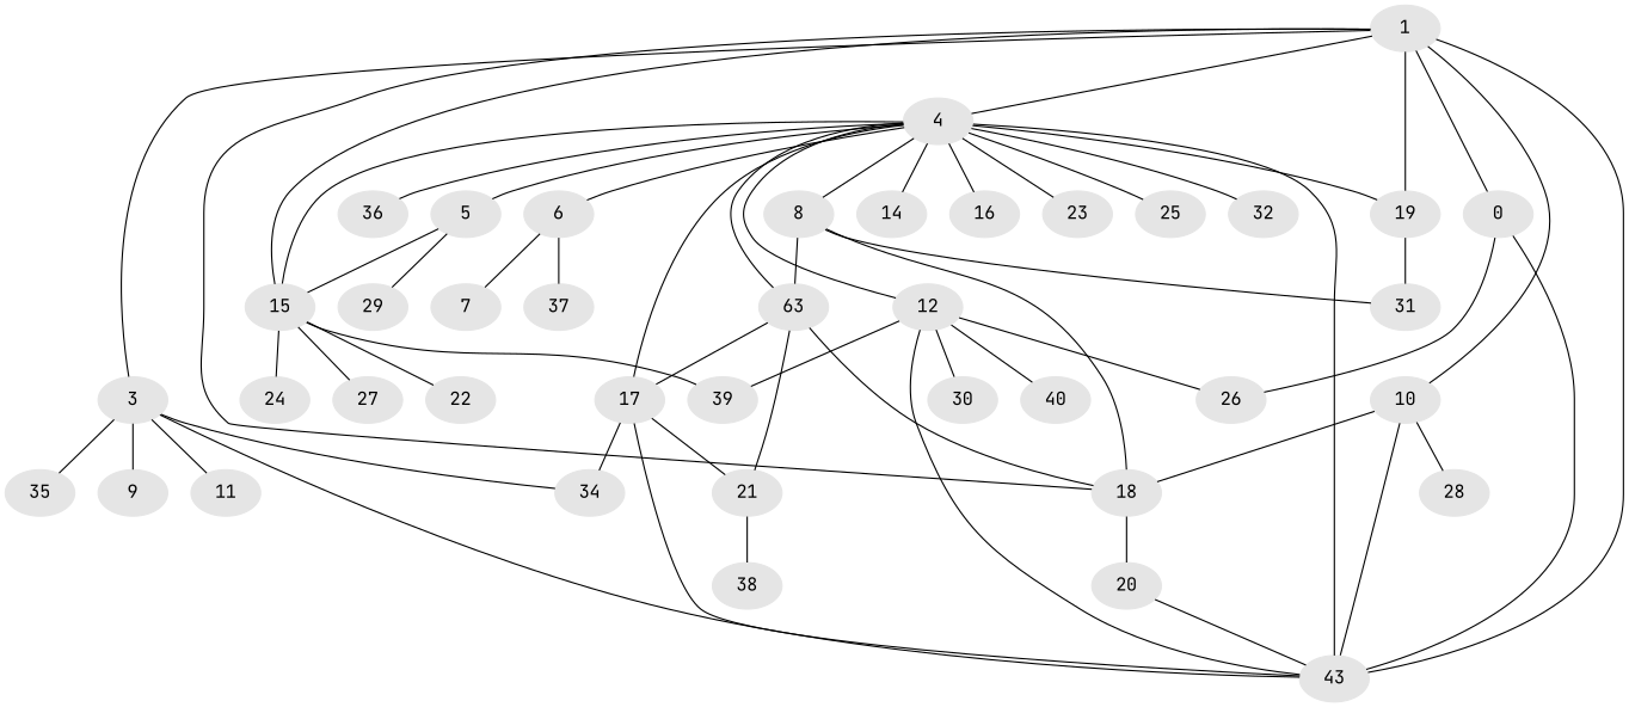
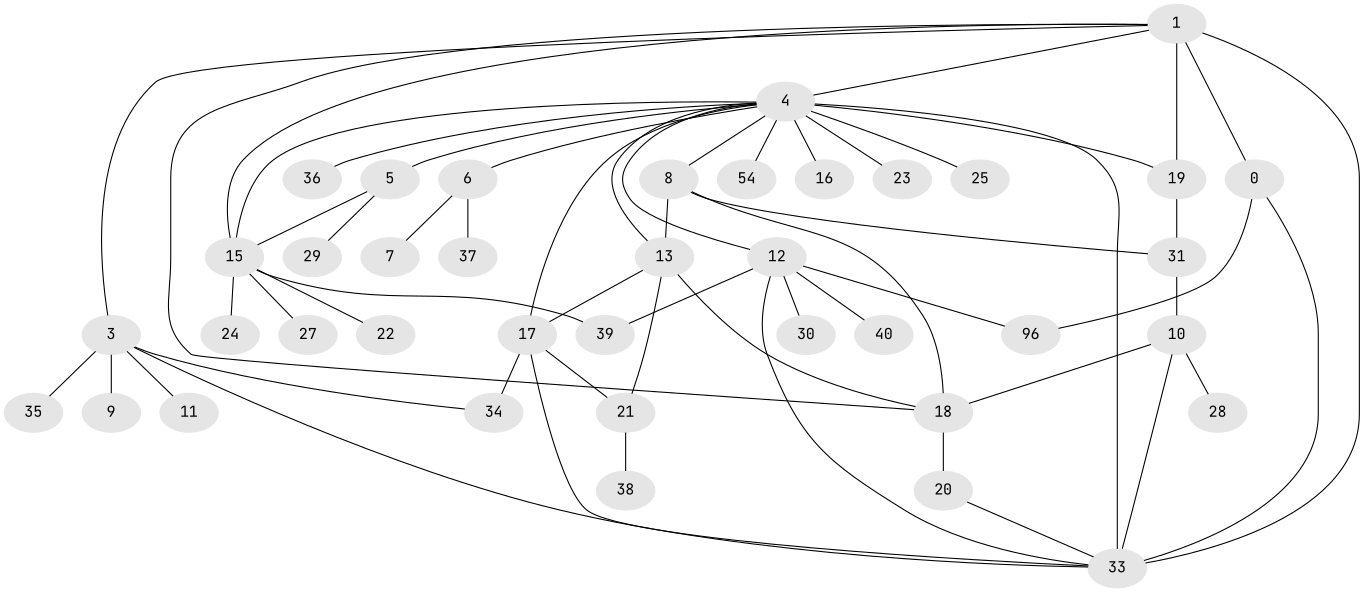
  graph {
    fontname="JetBrains Mono"
    node [color=gray90 fontname="JetBrains Mono" style=filled]
    edge [fontname="JetBrains Mono" weight=1.0]
    n1 [label=0]
    1
    3
    4
    10
    15
    18
    19
-   33 [label=43]
-   26
+   33
+   26 [label=96]
    9
    11
    34
    35
    5
    6
    8
    12
-   13 [label=63]
-   14
+   13
+   14 [label=54]
    16
    17
    23
    25
-   32
    36
    28
    39
    22
    24
    27
    20
    31
    29
    7
    37
    30
    40
    21
    38
    n1 -- 33
    n1 -- 26
    1 -- n1
    1 -- 3
    1 -- 4
-   1 -- 10
+   31 -- 10
    1 -- 15 [weight=2.0]
    1 -- 18
    1 -- 19 [weight=3.0]
    1 -- 33
    3 -- 33
    3 -- 9
    3 -- 11
    3 -- 34
    3 -- 35
    4 -- 15
    4 -- 19
    4 -- 33 [weight=3.0]
    4 -- 5
    4 -- 6
    4 -- 8
    4 -- 12
    4 -- 13
    4 -- 14
    4 -- 16
    4 -- 17
    4 -- 23
    4 -- 25
-   4 -- 32
    4 -- 36
    10 -- 18
    10 -- 33
    10 -- 28
    15 -- 39
    15 -- 22
    15 -- 24
    15 -- 27
    18 -- 20 [weight=2.0]
    19 -- 31
    5 -- 15
    5 -- 29
    6 -- 7
    6 -- 37
    8 -- 18
    8 -- 13
    8 -- 31
    12 -- 33
    12 -- 26
    12 -- 39
    12 -- 30
    12 -- 40
    13 -- 18
    13 -- 17
    13 -- 21
    17 -- 33
    17 -- 34
    17 -- 21
    20 -- 33
    21 -- 38
  }
